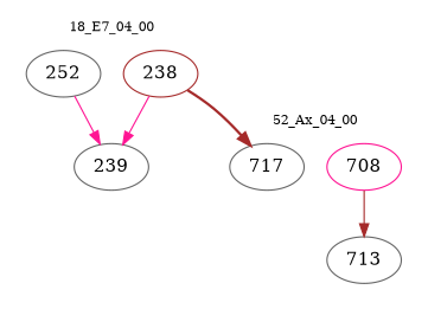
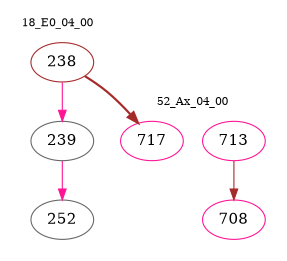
  digraph {
    node [color=deeppink]
    edge [color=brown style=solid]
    n1 [label=708]
-   n2 [color=gray40 label=713]
-   n3 [color=gray40 label=717]
+   n2 [label=713]
+   n3 [label=717]
    n4 [color=brown label=238]
    n5 [color=gray40 label=239]
    n6 [color=gray40 label=252]
    subgraph cluster_1 {
      color=white
      fontsize=10
      label="52_Ax_04_00"
      n1
      n2
      n3
    }
    subgraph cluster_2 {
      color=white
      fontsize=10
-     label="18_E7_04_00"
+     label="18_E0_04_00"
      n4
      n5
      n6
    }
-   n1 -> n2
+   n2 -> n1
    n4 -> n3 [style=bold]
    n4 -> n5 [color=deeppink]
-   n6 -> n5 [color=deeppink]
+   n5 -> n6 [color=deeppink]
  }
